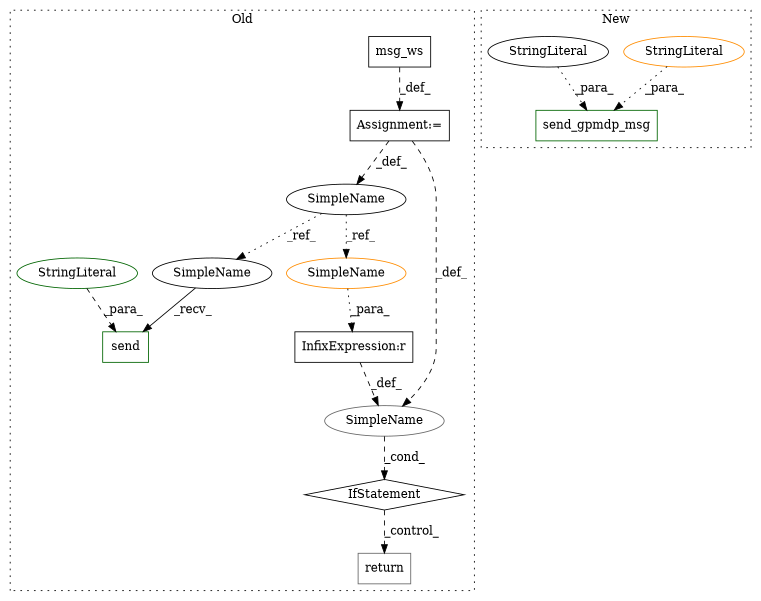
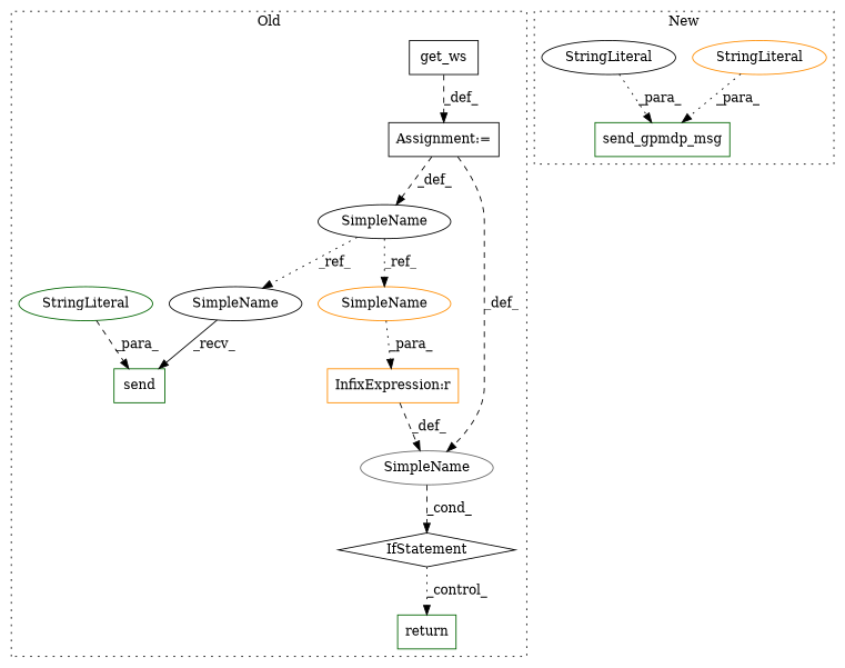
  digraph {
    node [a=42 color=black l=9 shape=ellipse]
    edge [style=dashed]
-   n1 [a=32 l=8 label=msg_ws s=9477 shape=box]
-   n2 [a=27 l=4 label="InfixExpression:r" s=9504 shape=box]
+   n1 [a=32 l=8 label=get_ws s=9477 shape=box]
+   n2 [a=27 color=darkorange l=4 label="InfixExpression:r" s=9504 shape=box]
    n3 [label=SimpleName s=9462]
    n4 [a=32 color=darkgreen l="5,1" label=send s="9550,9613" shape=box]
    n5 [color=gray40 label=SimpleName l=""]
    n6 [a=25 l="4,2" label=IfStatement s="9491,9512" shape=diamond]
    n7 [a=45 color=darkgreen l=58 label=StringLiteral s=9555]
    n8 [a=7 l=1 label="Assignment:=" s=9471 shape=box]
-   n9 [a=41 color=gray40 l=7 label=return s=9522 shape=box]
+   n9 [a=41 color=darkgreen l=7 label=return s=9522 shape=box]
    n10 [color=darkorange label=SimpleName s=9495]
    n11 [label=SimpleName s=9540]
    n12 [a=32 color=darkgreen l="15,1" label=send_gpmdp_msg s="9719,9762" shape=box]
    n13 [a=45 color=darkorange l=11 label=StringLiteral s=9745]
    n14 [a=45 l=10 label=StringLiteral s=9734]
    subgraph cluster_1 {
      label=Old
      style=dotted
      n1
      n2
      n3
      n4
      n5
      n6
      n7
      n8
      n9
      n10
      n11
    }
    subgraph cluster_2 {
      label=New
      style=dotted
      n12
      n13
      n14
    }
    n1 -> n8 [label=_def_]
    n2 -> n5 [label=_def_]
    n3 -> n10 [label=_ref_ style=dotted]
    n3 -> n11 [label=_ref_ style=dotted]
    n5 -> n6 [label=_cond_]
-   n6 -> n9 [label=_control_]
+   n6 -> n9 [label=_control_ style=dotted]
    n7 -> n4 [label=_para_]
    n8 -> n3 [label=_def_]
    n8 -> n5 [label=_def_]
    n10 -> n2 [label=_para_ style=dotted]
    n11 -> n4 [label=_recv_ style=solid]
    n13 -> n12 [label=_para_ style=dotted]
    n14 -> n12 [label=_para_ style=dotted]
  }
